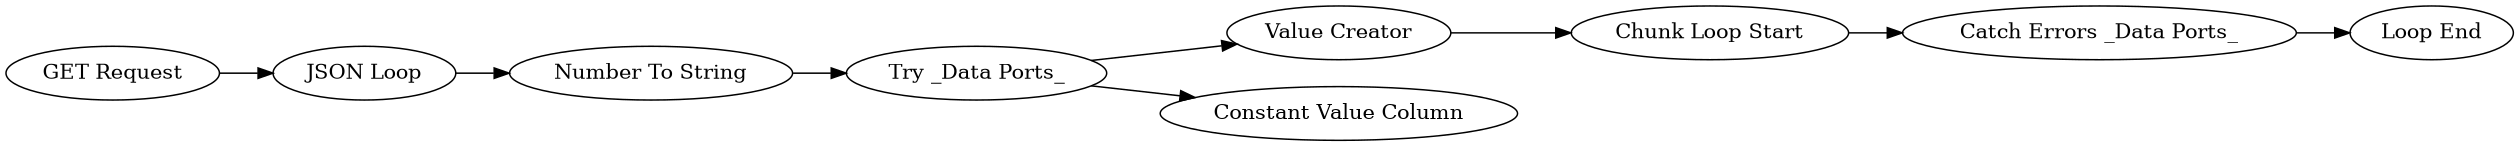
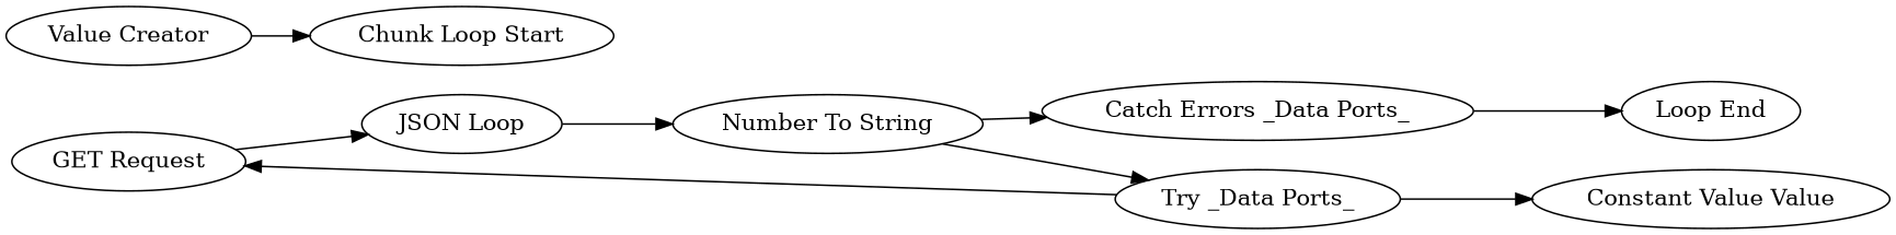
  digraph {
    rankdir=LR
    n1 [label="GET Request"]
    n2 [label="JSON Loop"]
    n3 [label="Number To String"]
    n4 [label="Try _Data Ports_"]
    n5 [label="Catch Errors _Data Ports_"]
    n6 [label="Value Creator"]
    n7 [label="Chunk Loop Start"]
-   n8 [label="Constant Value Column"]
+   n8 [label="Constant Value Value"]
    n9 [label="Loop End"]
    n1 -> n2
    n2 -> n3
    n3 -> n4
-   n7 -> n5
-   n4 -> n6
+   n3 -> n5
+   n4 -> n1
    n4 -> n8
    n5 -> n9
    n6 -> n7
  }
